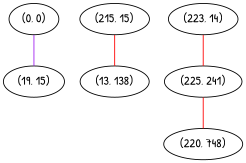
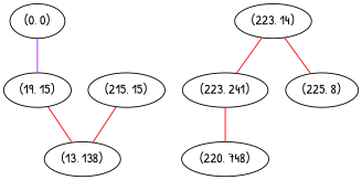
  graph {
    fontname="Patrick Hand"
    node [fontname="Patrick Hand"]
    edge [color=red fontname="Patrick Hand" weight=1]
    "(0, 0)"
    "(19, 15)"
    "(13, 138)"
    "(223, 14)"
-   "(225, 241)"
+   "(225, 241)" [label="(223, 241)"]
+   "(225, 8)"
    n7 [label="(220, 748)"]
    "(215, 15)"
    "(0, 0)" -- "(19, 15)" [color=purple weight=4]
+   "(19, 15)" -- "(13, 138)"
    "(223, 14)" -- "(225, 241)"
+   "(223, 14)" -- "(225, 8)"
    "(225, 241)" -- n7
    "(215, 15)" -- "(13, 138)"
  }
